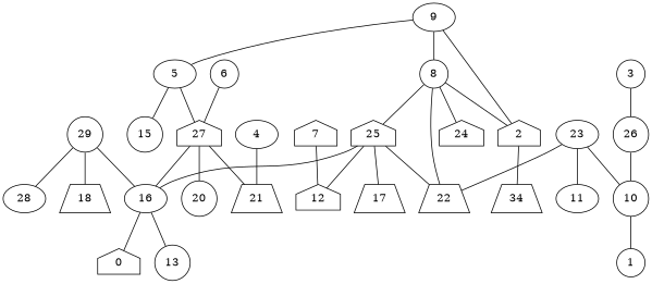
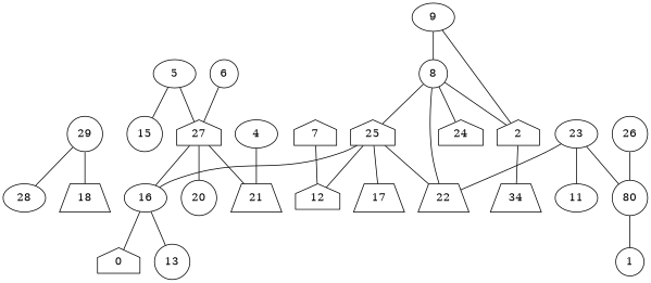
  digraph {
    node [shape=circle]
    edge [color=black dir=none]
    9 [shape=ellipse]
    8
    5 [shape=ellipse]
    2 [shape=house]
    24 [shape=house]
    22 [shape=trapezium]
    25 [shape=house]
    23 [shape=ellipse]
    11 [shape=ellipse]
-   10
+   10 [label=80]
    1
    29
    18 [shape=trapezium]
    28 [shape=ellipse]
    16 [shape=ellipse]
    13
    0 [shape=house]
    27 [shape=house]
    21 [shape=trapezium]
    20
    15
    26
    n23 [label=34 shape=trapezium]
    12 [shape=house]
    17 [shape=trapezium]
    6
-   3
    7 [shape=house]
    4 [shape=ellipse]
    subgraph sub_1 {
      9
      8
      5
      2
      24
      22
      25
      23
      11
      10
      1
      29
      18
      28
      16
      13
      0
      27
      21
      20
      15
      26
      n23
      12
      17
      6
-     3
      7
      4
    }
    9 -> 8
-   9 -> 5
    9 -> 2
    8 -> 2
    8 -> 24
    8 -> 22
    8 -> 25
    5 -> 27
    5 -> 15
    2 -> n23
    25 -> 22
    25 -> 16
    25 -> 12
    25 -> 17
    23 -> 22
    23 -> 11
    23 -> 10
    10 -> 1
    29 -> 18
    29 -> 28
-   29 -> 16
    16 -> 13
    16 -> 0
    27 -> 16
    27 -> 21
    27 -> 20
    26 -> 10
    6 -> 27
-   3 -> 26
    7 -> 12
    4 -> 21
  }
